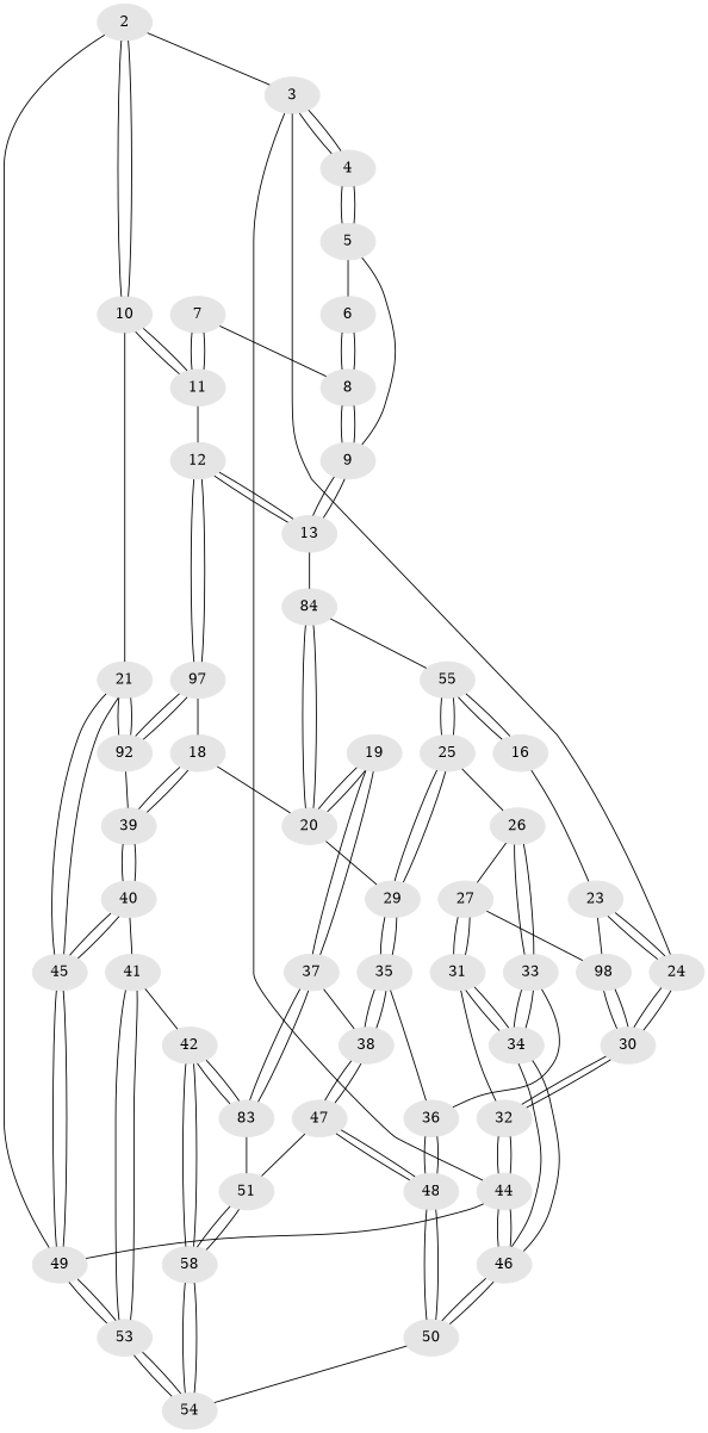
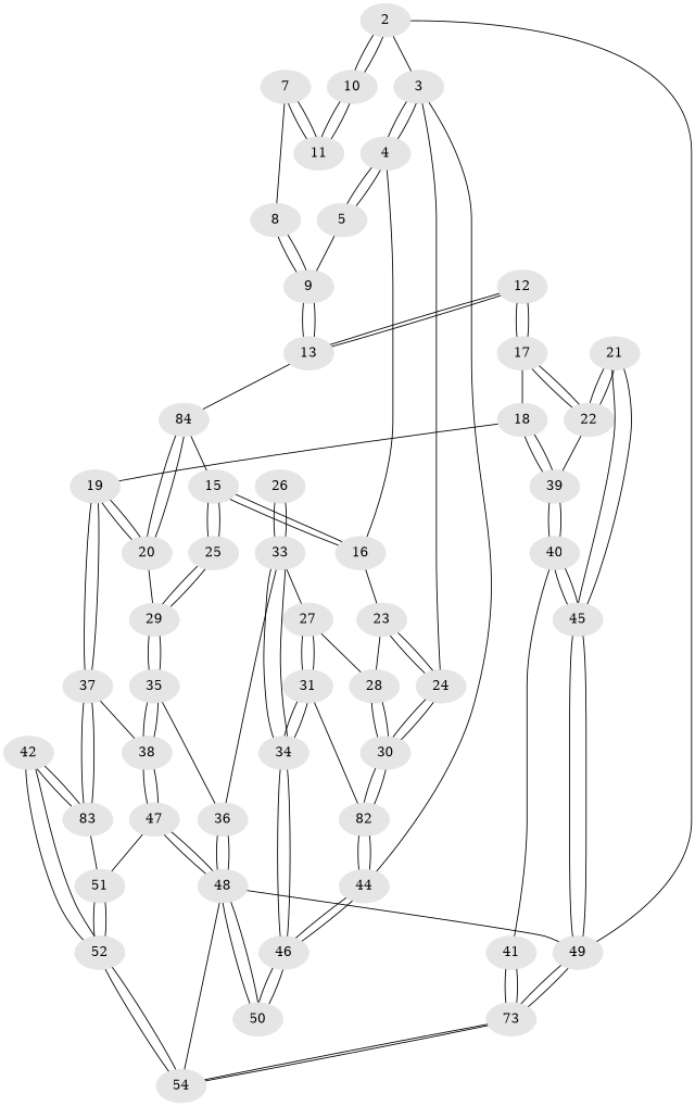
  graph {
    node [color=gray90 style=filled]
    2
    3
    10
    49
    7
    8
    11
    4
    24
    44
    21
-   53
+   53 [label=73]
    5
    16
    30
    46
-   6
    9
    23
    13
    12
    n22 [label=84]
-   22 [label=92]
+   22
    45
-   17 [label=97]
+   17
    18
-   15 [label=55]
+   15
    20
    25
    29
    26
-   28 [label=98]
+   28
    19
    39
    37
    40
    38
    n38 [label=83]
    35
-   32
+   32 [label=82]
    27
    33
    31
    34
    36
    48
    50
    47
    51
    41
    42
-   52 [label=58]
+   52
    54
    2 -- 3
    2 -- 10
    2 -- 10
    2 -- 49
    3 -- 4
    3 -- 4
    3 -- 24
    3 -- 44
    10 -- 11
    10 -- 11
-   10 -- 21
    49 -- 53
    49 -- 53
    7 -- 8
    7 -- 11
    7 -- 11
    8 -- 9
    8 -- 9
-   11 -- 12
    4 -- 5
    4 -- 5
+   4 -- 16
    24 -- 30
    24 -- 30
-   44 -- 49
+   48 -- 49
    44 -- 46
    44 -- 46
    21 -- 22
    21 -- 22
    21 -- 45
    21 -- 45
    53 -- 54
    53 -- 54
-   5 -- 6
    5 -- 9
    16 -- 23
    30 -- 32
    30 -- 32
    46 -- 50
    46 -- 50
-   6 -- 8
-   6 -- 8
    9 -- 13
    9 -- 13
    23 -- 24
    23 -- 24
    23 -- 28
    13 -- n22
    12 -- 13
    12 -- 13
    12 -- 17
    12 -- 17
    n22 -- 15
    n22 -- 20
    n22 -- 20
    22 -- 39
    45 -- 49
    45 -- 49
    17 -- 22
    17 -- 22
    17 -- 18
-   18 -- 20
+   18 -- 19
    18 -- 39
    18 -- 39
    15 -- 16
    15 -- 16
    15 -- 25
    15 -- 25
    20 -- 29
    25 -- 29
    25 -- 29
-   25 -- 26
    29 -- 35
    29 -- 35
-   26 -- 27
+   33 -- 27
    26 -- 33
    26 -- 33
    28 -- 30
    28 -- 30
    19 -- 20
    19 -- 20
    19 -- 37
    19 -- 37
    39 -- 40
    39 -- 40
    37 -- 38
    37 -- n38
    37 -- n38
    40 -- 45
    40 -- 45
    40 -- 41
    38 -- 47
    38 -- 47
    n38 -- 51
    35 -- 38
    35 -- 38
    35 -- 36
    32 -- 44
    32 -- 44
    27 -- 28
    27 -- 31
    27 -- 31
    33 -- 34
    33 -- 34
    33 -- 36
    31 -- 32
    31 -- 34
    31 -- 34
    34 -- 46
    34 -- 46
    36 -- 48
    36 -- 48
    48 -- 50
    48 -- 50
-   50 -- 54
+   48 -- 54
    47 -- 48
    47 -- 48
    47 -- 51
    51 -- 52
    51 -- 52
    41 -- 53
    41 -- 53
-   41 -- 42
    42 -- n38
    42 -- n38
    42 -- 52
    42 -- 52
    52 -- 54
    52 -- 54
  }
